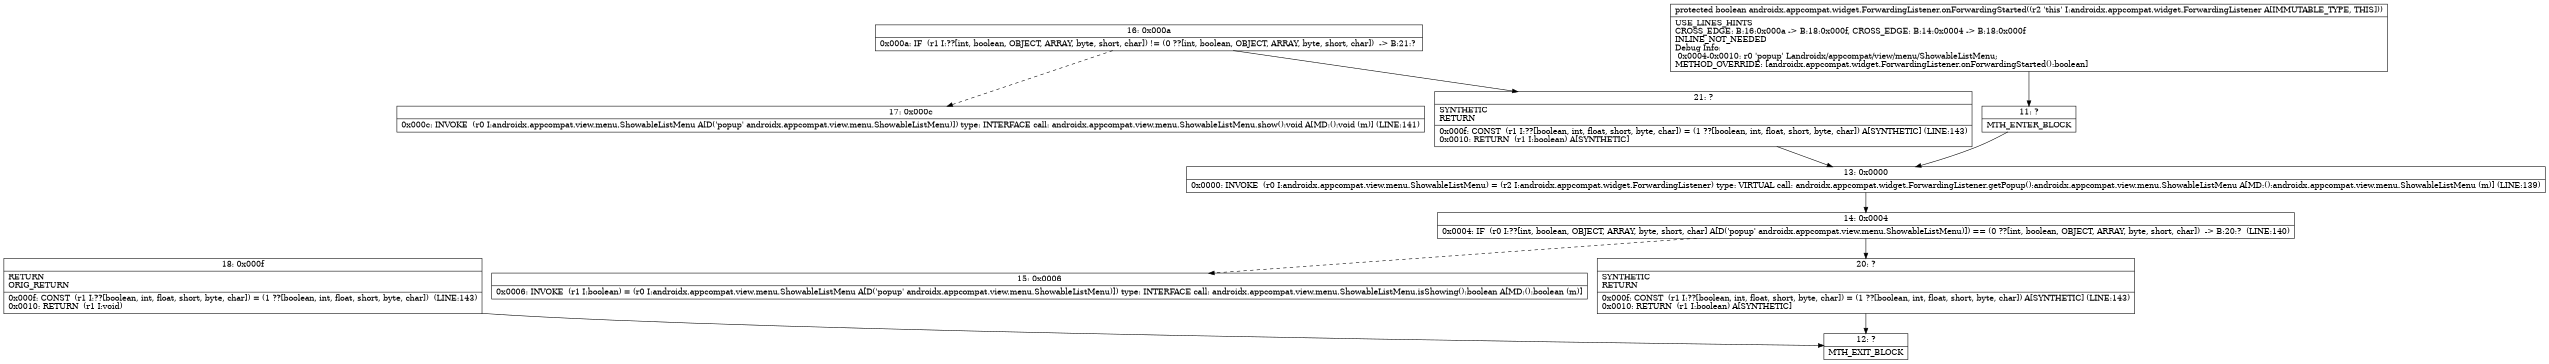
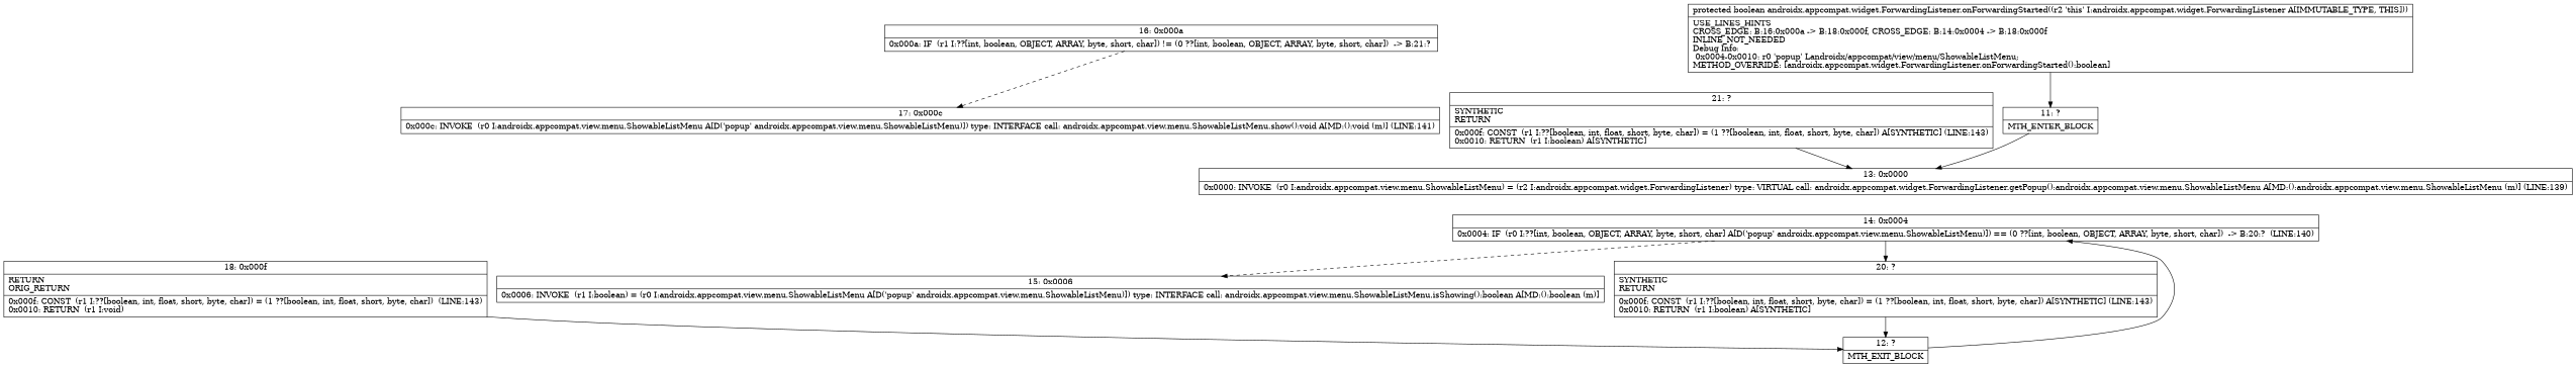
  digraph {
    node [shape=record]
    n1 [label="{11\:\ ?|MTH_ENTER_BLOCK\l}"]
    n2 [label="{13\:\ 0x0000|0x0000: INVOKE  (r0 I:androidx.appcompat.view.menu.ShowableListMenu) = (r2 I:androidx.appcompat.widget.ForwardingListener) type: VIRTUAL call: androidx.appcompat.widget.ForwardingListener.getPopup():androidx.appcompat.view.menu.ShowableListMenu A[MD:():androidx.appcompat.view.menu.ShowableListMenu (m)] (LINE:139)\l}"]
    n3 [label="{14\:\ 0x0004|0x0004: IF  (r0 I:??[int, boolean, OBJECT, ARRAY, byte, short, char] A[D('popup' androidx.appcompat.view.menu.ShowableListMenu)]) == (0 ??[int, boolean, OBJECT, ARRAY, byte, short, char])  \-\> B:20:?  (LINE:140)\l}"]
    n4 [label="{15\:\ 0x0006|0x0006: INVOKE  (r1 I:boolean) = (r0 I:androidx.appcompat.view.menu.ShowableListMenu A[D('popup' androidx.appcompat.view.menu.ShowableListMenu)]) type: INTERFACE call: androidx.appcompat.view.menu.ShowableListMenu.isShowing():boolean A[MD:():boolean (m)]\l}"]
    n5 [label="{20\:\ ?|SYNTHETIC\lRETURN\l|0x000f: CONST  (r1 I:??[boolean, int, float, short, byte, char]) = (1 ??[boolean, int, float, short, byte, char]) A[SYNTHETIC] (LINE:143)\l0x0010: RETURN  (r1 I:boolean) A[SYNTHETIC]\l}"]
    n6 [label="{12\:\ ?|MTH_EXIT_BLOCK\l}"]
    n7 [label="{16\:\ 0x000a|0x000a: IF  (r1 I:??[int, boolean, OBJECT, ARRAY, byte, short, char]) != (0 ??[int, boolean, OBJECT, ARRAY, byte, short, char])  \-\> B:21:? \l}"]
    n8 [label="{17\:\ 0x000c|0x000c: INVOKE  (r0 I:androidx.appcompat.view.menu.ShowableListMenu A[D('popup' androidx.appcompat.view.menu.ShowableListMenu)]) type: INTERFACE call: androidx.appcompat.view.menu.ShowableListMenu.show():void A[MD:():void (m)] (LINE:141)\l}"]
    n9 [label="{21\:\ ?|SYNTHETIC\lRETURN\l|0x000f: CONST  (r1 I:??[boolean, int, float, short, byte, char]) = (1 ??[boolean, int, float, short, byte, char]) A[SYNTHETIC] (LINE:143)\l0x0010: RETURN  (r1 I:boolean) A[SYNTHETIC]\l}"]
    n10 [label="{18\:\ 0x000f|RETURN\lORIG_RETURN\l|0x000f: CONST  (r1 I:??[boolean, int, float, short, byte, char]) = (1 ??[boolean, int, float, short, byte, char])  (LINE:143)\l0x0010: RETURN  (r1 I:void) \l}"]
    n11 [label="{protected boolean androidx.appcompat.widget.ForwardingListener.onForwardingStarted((r2 'this' I:androidx.appcompat.widget.ForwardingListener A[IMMUTABLE_TYPE, THIS]))  | USE_LINES_HINTS\lCROSS_EDGE: B:16:0x000a \-\> B:18:0x000f, CROSS_EDGE: B:14:0x0004 \-\> B:18:0x000f\lINLINE_NOT_NEEDED\lDebug Info:\l  0x0004\-0x0010: r0 'popup' Landroidx\/appcompat\/view\/menu\/ShowableListMenu;\lMETHOD_OVERRIDE: [androidx.appcompat.widget.ForwardingListener.onForwardingStarted():boolean]\l}"]
    n1 -> n2
-   n2 -> n3
+   n6 -> n3
    n3 -> n4 [style=dashed]
    n3 -> n5
    n5 -> n6
    n7 -> n8 [style=dashed]
-   n7 -> n9
    n9 -> n2
    n10 -> n6
    n11 -> n1
  }
